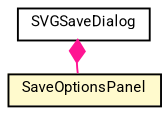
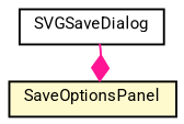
  digraph {
    nodesep=0.15
    rankdir=TB
    ranksep=0.25
    fontname="Liberation Serif"
    node [fontcolor=black fontname="Liberation Serif" fontsize=8 margin=0 shape=plaintext]
    n1 [height=0 label=<<table title="de.lmu.ifi.dbs.elki.visualization.savedialog.SVGSaveDialog" border="0" cellborder="1" cellspacing="0" cellpadding="2" href="SVGSaveDialog.html" target="_parent"> 		<tr><td><table border="0" cellspacing="0" cellpadding="1"> 		<tr><td align="center" balign="center"> <font face="Roboto">SVGSaveDialog</font> </td></tr> 		</table></td></tr> 		</table>> width=0]
    n2 [height=0 label=<<table title="de.lmu.ifi.dbs.elki.visualization.savedialog.SaveOptionsPanel" border="0" cellborder="1" cellspacing="0" cellpadding="2" bgcolor="lemonChiffon" href="SaveOptionsPanel.html" target="_parent"> 		<tr><td><table border="0" cellspacing="0" cellpadding="1"> 		<tr><td align="center" balign="center"> <font face="Roboto">SaveOptionsPanel</font> </td></tr> 		</table></td></tr> 		</table>> width=0]
-   n1 -> n2 [arrowhead=none arrowtail=diamond color=deeppink dir=back fontname="Liberation Serif" fontsize=7 labelfontname=Roboto labelfontsize=7 weight=6]
+   n2 -> n1 [arrowhead=none arrowtail=diamond color=deeppink dir=back fontname="Liberation Serif" fontsize=7 labelfontname=Roboto labelfontsize=7 weight=6]
  }
